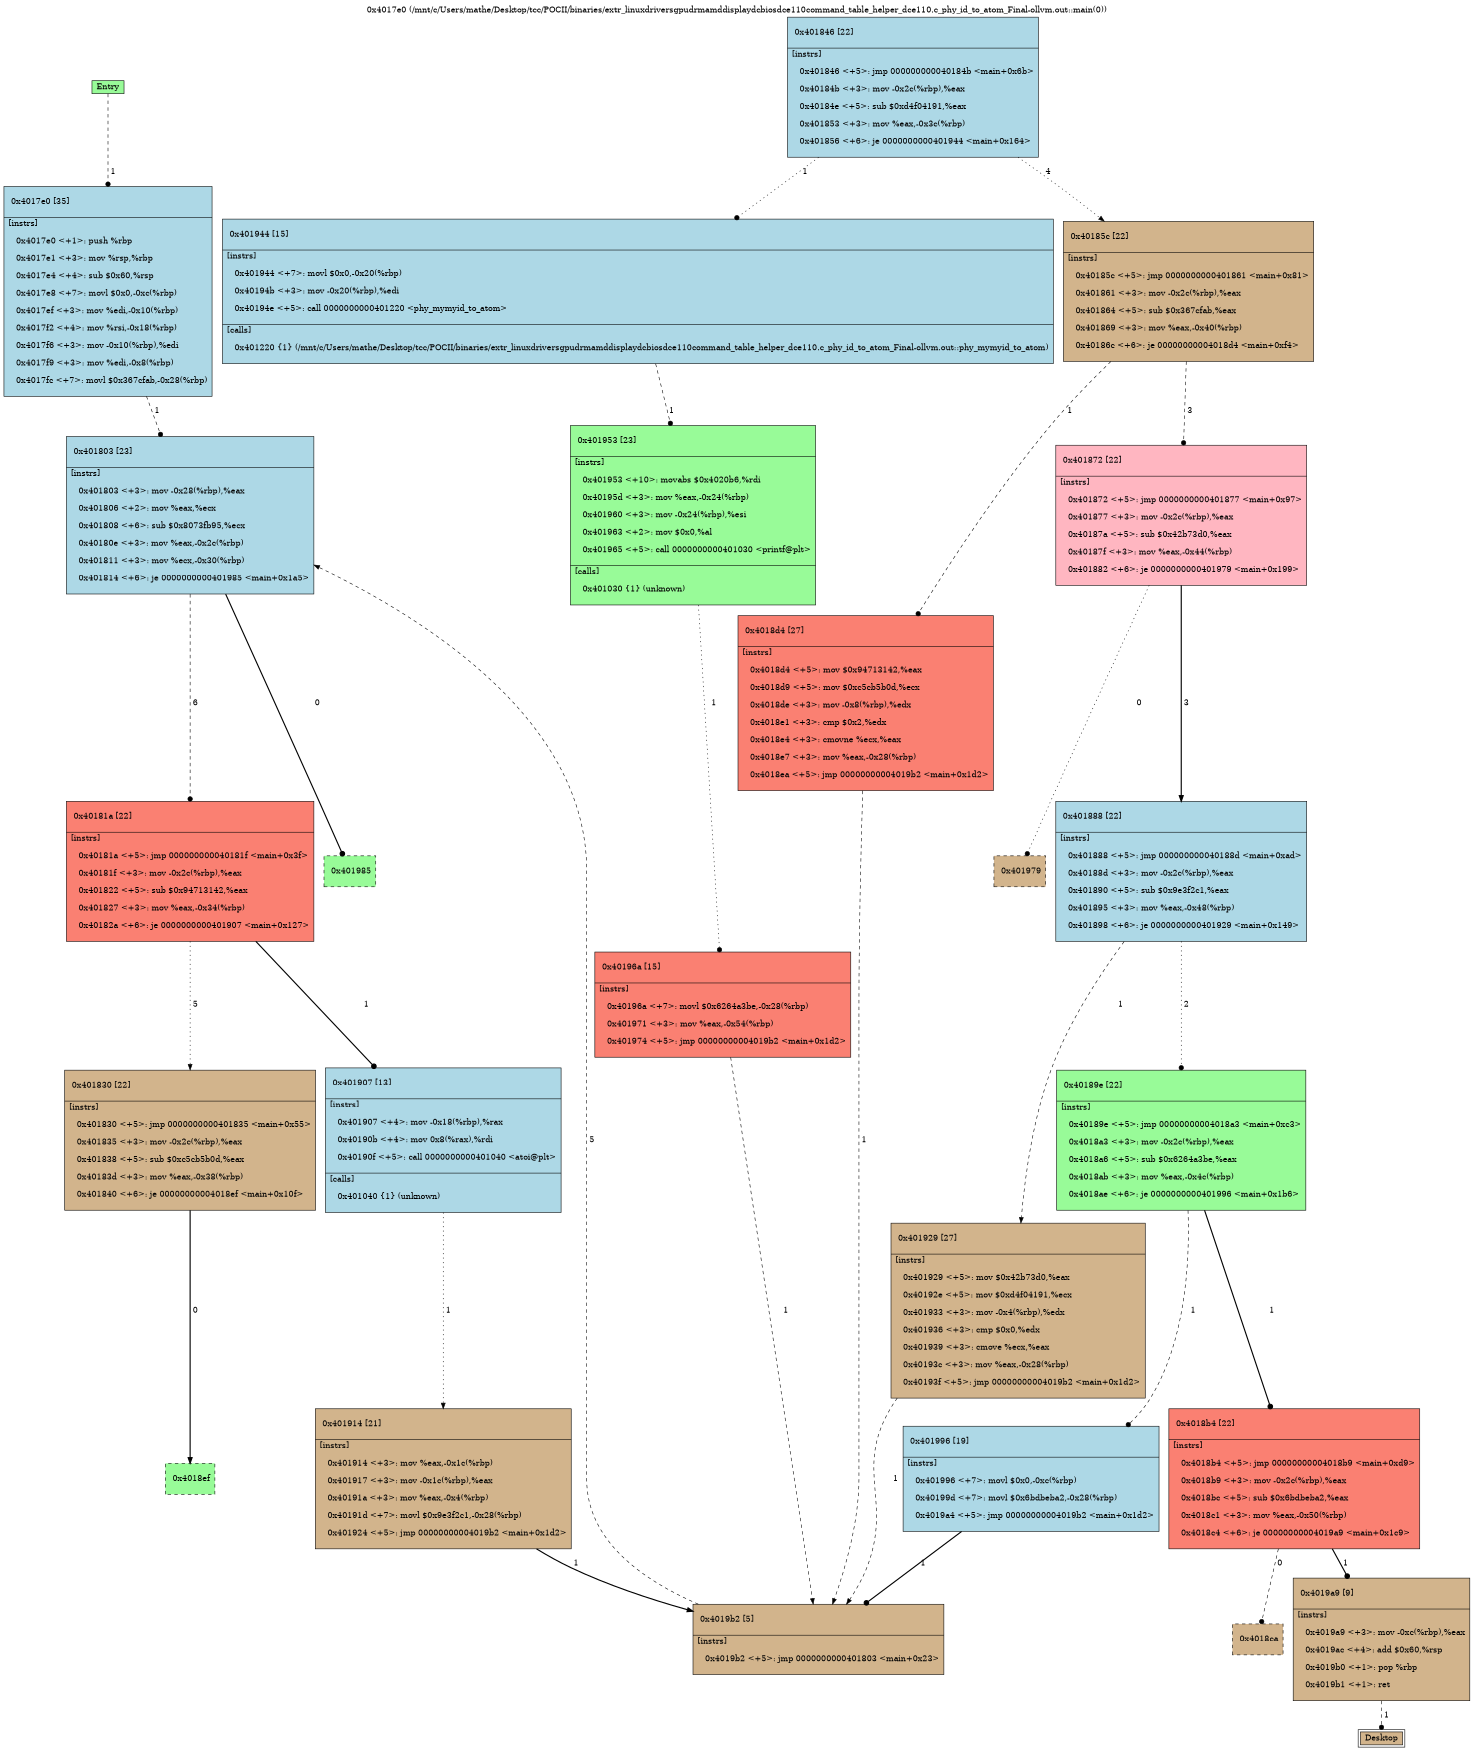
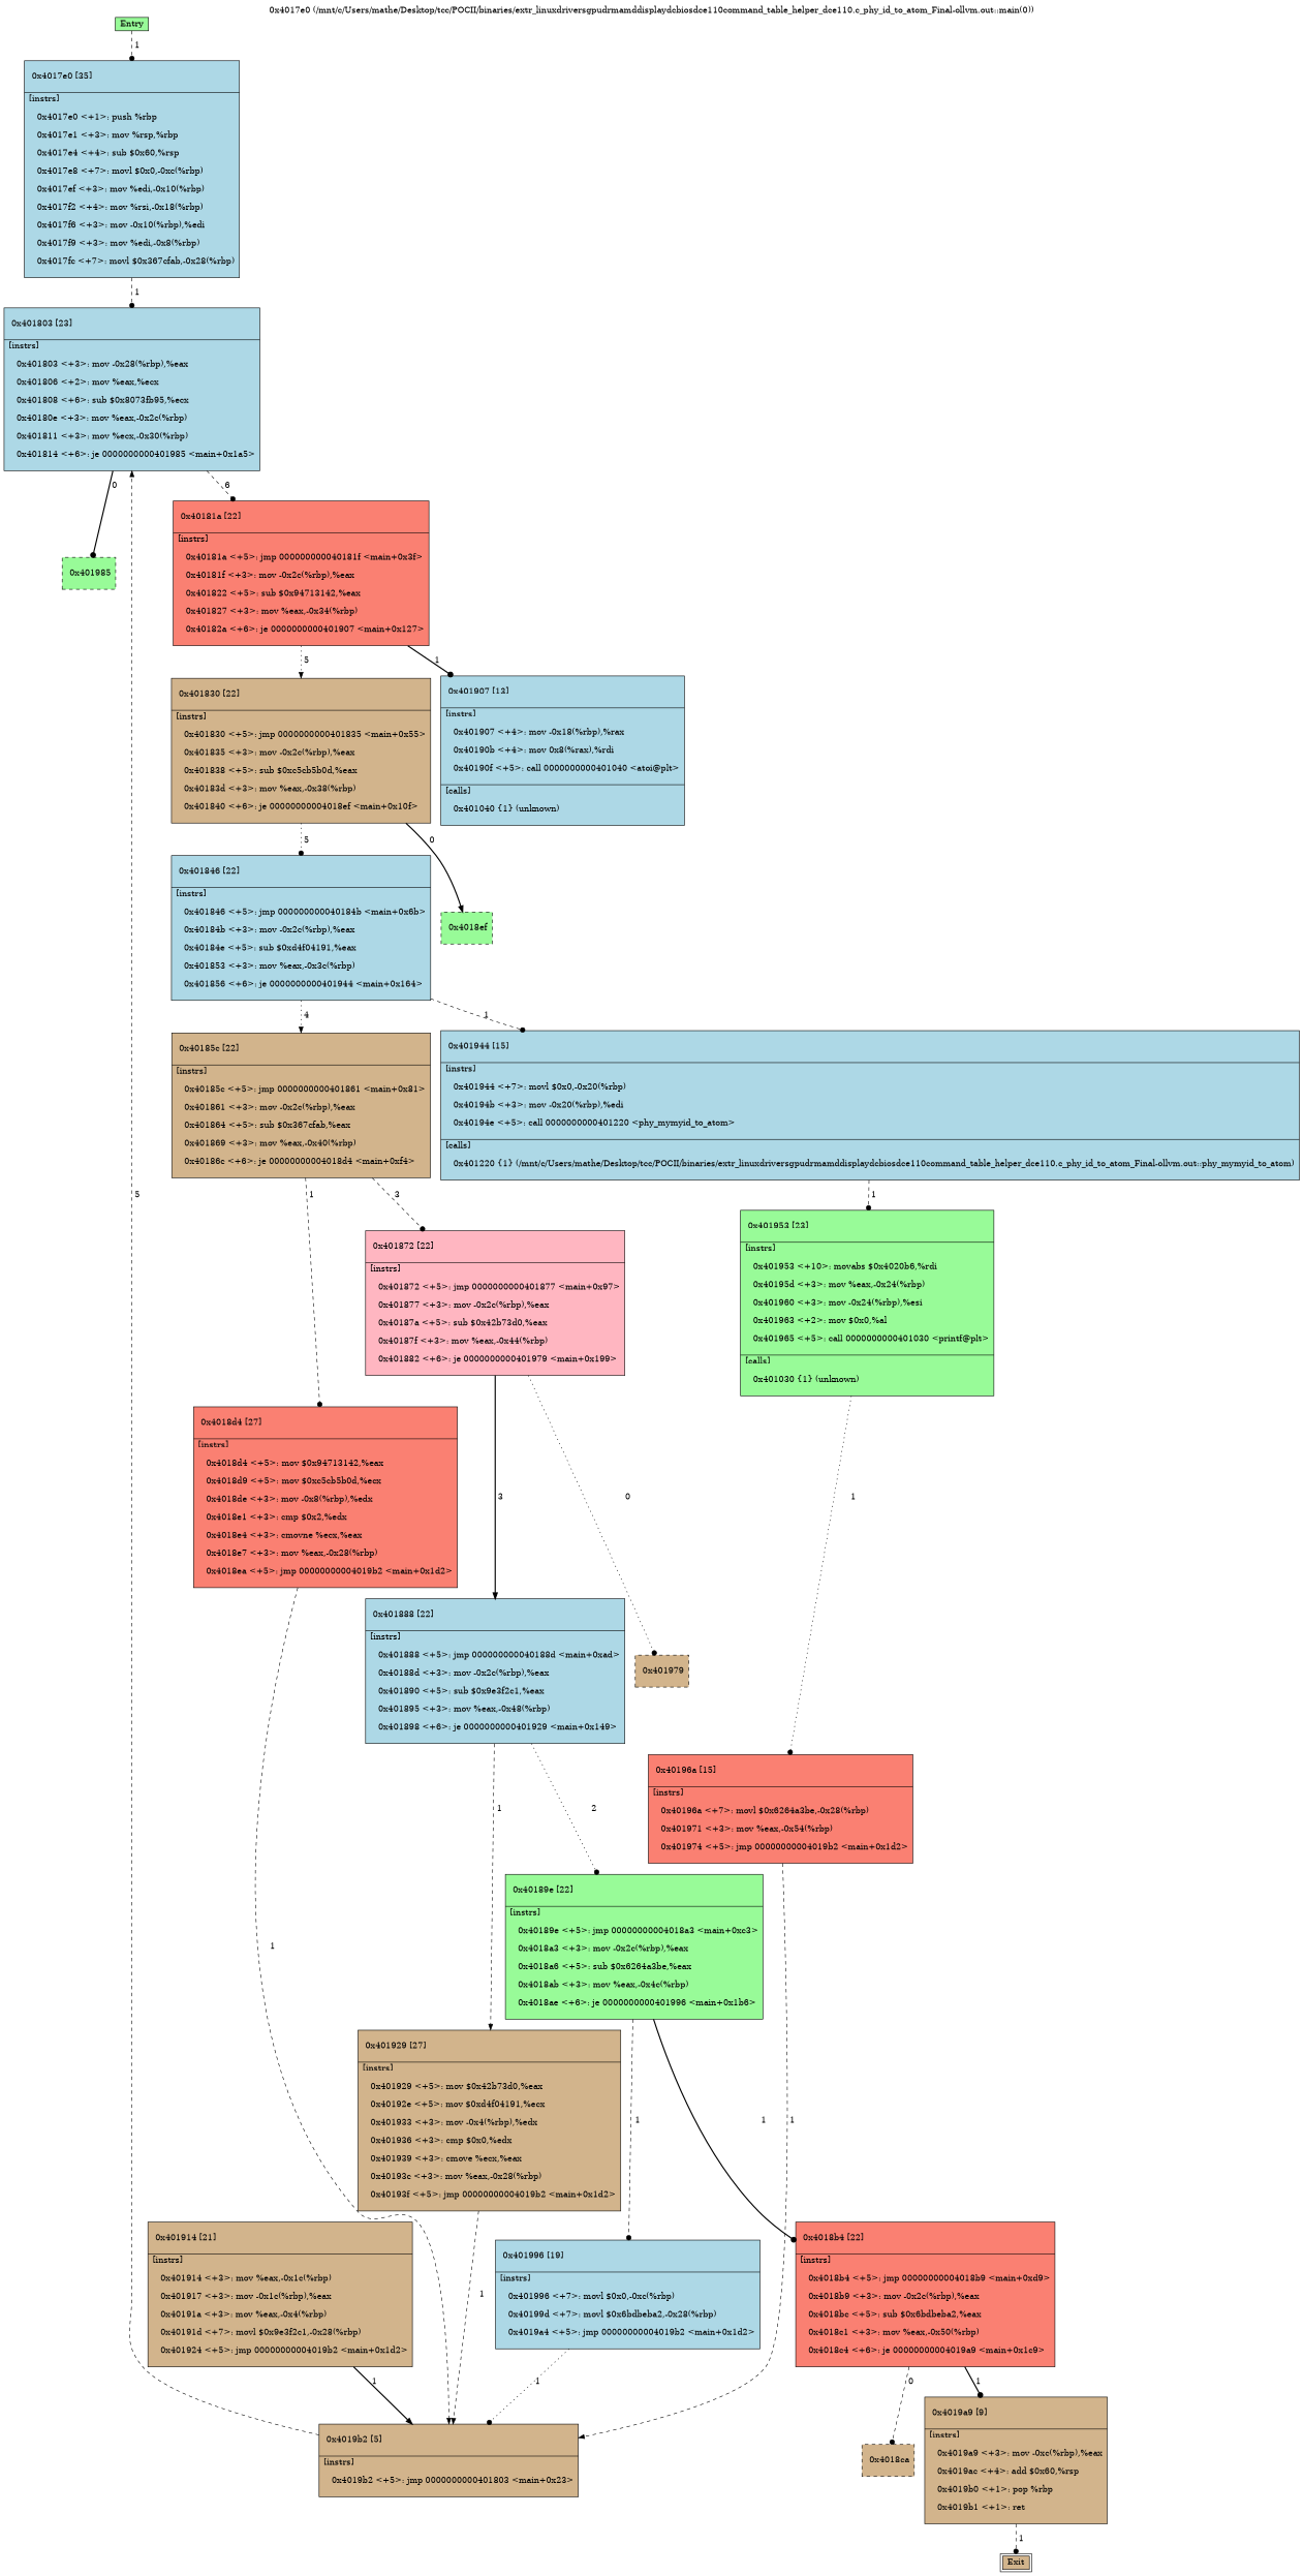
  digraph {
    label="0x4017e0 (/mnt/c/Users/mathe/Desktop/tcc/POCII/binaries/extr_linuxdriversgpudrmamddisplaydcbiosdce110command_table_helper_dce110.c_phy_id_to_atom_Final-ollvm.out::main(0))"
    labelloc=t
    node [fillcolor=tan shape=record style=filled]
    edge [arrowhead=dot style=dashed]
    Entry [fillcolor=palegreen height=0.3 shape=box width=0.3]
    n2 [fillcolor=lightblue label="{\n     0x4017e0 [35]\l\n     | [instrs]\l\n     &nbsp;&nbsp;0x4017e0 \<+1\>: push %rbp\l\n     &nbsp;&nbsp;0x4017e1 \<+3\>: mov %rsp,%rbp\l\n     &nbsp;&nbsp;0x4017e4 \<+4\>: sub $0x60,%rsp\l\n     &nbsp;&nbsp;0x4017e8 \<+7\>: movl $0x0,-0xc(%rbp)\l\n     &nbsp;&nbsp;0x4017ef \<+3\>: mov %edi,-0x10(%rbp)\l\n     &nbsp;&nbsp;0x4017f2 \<+4\>: mov %rsi,-0x18(%rbp)\l\n     &nbsp;&nbsp;0x4017f6 \<+3\>: mov -0x10(%rbp),%edi\l\n     &nbsp;&nbsp;0x4017f9 \<+3\>: mov %edi,-0x8(%rbp)\l\n     &nbsp;&nbsp;0x4017fc \<+7\>: movl $0x367cfab,-0x28(%rbp)\l\n  }"]
    n3 [fillcolor=lightblue label="{\n     0x401803 [23]\l\n     | [instrs]\l\n     &nbsp;&nbsp;0x401803 \<+3\>: mov -0x28(%rbp),%eax\l\n     &nbsp;&nbsp;0x401806 \<+2\>: mov %eax,%ecx\l\n     &nbsp;&nbsp;0x401808 \<+6\>: sub $0x8073fb95,%ecx\l\n     &nbsp;&nbsp;0x40180e \<+3\>: mov %eax,-0x2c(%rbp)\l\n     &nbsp;&nbsp;0x401811 \<+3\>: mov %ecx,-0x30(%rbp)\l\n     &nbsp;&nbsp;0x401814 \<+6\>: je 0000000000401985 \<main+0x1a5\>\l\n  }"]
    n4 [fillcolor=palegreen label="{\n     0x401985\l\n  }" style="dashed,filled"]
    n5 [fillcolor=salmon label="{\n     0x40181a [22]\l\n     | [instrs]\l\n     &nbsp;&nbsp;0x40181a \<+5\>: jmp 000000000040181f \<main+0x3f\>\l\n     &nbsp;&nbsp;0x40181f \<+3\>: mov -0x2c(%rbp),%eax\l\n     &nbsp;&nbsp;0x401822 \<+5\>: sub $0x94713142,%eax\l\n     &nbsp;&nbsp;0x401827 \<+3\>: mov %eax,-0x34(%rbp)\l\n     &nbsp;&nbsp;0x40182a \<+6\>: je 0000000000401907 \<main+0x127\>\l\n  }"]
    n6 [fillcolor=lightblue label="{\n     0x401907 [13]\l\n     | [instrs]\l\n     &nbsp;&nbsp;0x401907 \<+4\>: mov -0x18(%rbp),%rax\l\n     &nbsp;&nbsp;0x40190b \<+4\>: mov 0x8(%rax),%rdi\l\n     &nbsp;&nbsp;0x40190f \<+5\>: call 0000000000401040 \<atoi@plt\>\l\n     | [calls]\l\n     &nbsp;&nbsp;0x401040 \{1\} (unknown)\l\n  }"]
    n7 [label="{\n     0x401830 [22]\l\n     | [instrs]\l\n     &nbsp;&nbsp;0x401830 \<+5\>: jmp 0000000000401835 \<main+0x55\>\l\n     &nbsp;&nbsp;0x401835 \<+3\>: mov -0x2c(%rbp),%eax\l\n     &nbsp;&nbsp;0x401838 \<+5\>: sub $0xc5cb5b0d,%eax\l\n     &nbsp;&nbsp;0x40183d \<+3\>: mov %eax,-0x38(%rbp)\l\n     &nbsp;&nbsp;0x401840 \<+6\>: je 00000000004018ef \<main+0x10f\>\l\n  }"]
    n8 [label="{\n     0x401914 [21]\l\n     | [instrs]\l\n     &nbsp;&nbsp;0x401914 \<+3\>: mov %eax,-0x1c(%rbp)\l\n     &nbsp;&nbsp;0x401917 \<+3\>: mov -0x1c(%rbp),%eax\l\n     &nbsp;&nbsp;0x40191a \<+3\>: mov %eax,-0x4(%rbp)\l\n     &nbsp;&nbsp;0x40191d \<+7\>: movl $0x9e3f2c1,-0x28(%rbp)\l\n     &nbsp;&nbsp;0x401924 \<+5\>: jmp 00000000004019b2 \<main+0x1d2\>\l\n  }"]
    n9 [fillcolor=palegreen label="{\n     0x4018ef\l\n  }" style="dashed,filled"]
    n10 [fillcolor=lightblue label="{\n     0x401846 [22]\l\n     | [instrs]\l\n     &nbsp;&nbsp;0x401846 \<+5\>: jmp 000000000040184b \<main+0x6b\>\l\n     &nbsp;&nbsp;0x40184b \<+3\>: mov -0x2c(%rbp),%eax\l\n     &nbsp;&nbsp;0x40184e \<+5\>: sub $0xd4f04191,%eax\l\n     &nbsp;&nbsp;0x401853 \<+3\>: mov %eax,-0x3c(%rbp)\l\n     &nbsp;&nbsp;0x401856 \<+6\>: je 0000000000401944 \<main+0x164\>\l\n  }"]
-   Exit [height=0.3 peripheries=2 shape=box width=0.3 label=Desktop]
+   Exit [height=0.3 peripheries=2 shape=box width=0.3]
    n12 [label="{\n     0x4019b2 [5]\l\n     | [instrs]\l\n     &nbsp;&nbsp;0x4019b2 \<+5\>: jmp 0000000000401803 \<main+0x23\>\l\n  }"]
    n13 [fillcolor=lightblue label="{\n     0x401944 [15]\l\n     | [instrs]\l\n     &nbsp;&nbsp;0x401944 \<+7\>: movl $0x0,-0x20(%rbp)\l\n     &nbsp;&nbsp;0x40194b \<+3\>: mov -0x20(%rbp),%edi\l\n     &nbsp;&nbsp;0x40194e \<+5\>: call 0000000000401220 \<phy_mymyid_to_atom\>\l\n     | [calls]\l\n     &nbsp;&nbsp;0x401220 \{1\} (/mnt/c/Users/mathe/Desktop/tcc/POCII/binaries/extr_linuxdriversgpudrmamddisplaydcbiosdce110command_table_helper_dce110.c_phy_id_to_atom_Final-ollvm.out::phy_mymyid_to_atom)\l\n  }"]
    n14 [label="{\n     0x40185c [22]\l\n     | [instrs]\l\n     &nbsp;&nbsp;0x40185c \<+5\>: jmp 0000000000401861 \<main+0x81\>\l\n     &nbsp;&nbsp;0x401861 \<+3\>: mov -0x2c(%rbp),%eax\l\n     &nbsp;&nbsp;0x401864 \<+5\>: sub $0x367cfab,%eax\l\n     &nbsp;&nbsp;0x401869 \<+3\>: mov %eax,-0x40(%rbp)\l\n     &nbsp;&nbsp;0x40186c \<+6\>: je 00000000004018d4 \<main+0xf4\>\l\n  }"]
    n15 [label="{\n     0x4018ca\l\n  }" style="dashed,filled"]
    n16 [fillcolor=palegreen label="{\n     0x401953 [23]\l\n     | [instrs]\l\n     &nbsp;&nbsp;0x401953 \<+10\>: movabs $0x4020b6,%rdi\l\n     &nbsp;&nbsp;0x40195d \<+3\>: mov %eax,-0x24(%rbp)\l\n     &nbsp;&nbsp;0x401960 \<+3\>: mov -0x24(%rbp),%esi\l\n     &nbsp;&nbsp;0x401963 \<+2\>: mov $0x0,%al\l\n     &nbsp;&nbsp;0x401965 \<+5\>: call 0000000000401030 \<printf@plt\>\l\n     | [calls]\l\n     &nbsp;&nbsp;0x401030 \{1\} (unknown)\l\n  }"]
    n17 [fillcolor=salmon label="{\n     0x4018d4 [27]\l\n     | [instrs]\l\n     &nbsp;&nbsp;0x4018d4 \<+5\>: mov $0x94713142,%eax\l\n     &nbsp;&nbsp;0x4018d9 \<+5\>: mov $0xc5cb5b0d,%ecx\l\n     &nbsp;&nbsp;0x4018de \<+3\>: mov -0x8(%rbp),%edx\l\n     &nbsp;&nbsp;0x4018e1 \<+3\>: cmp $0x2,%edx\l\n     &nbsp;&nbsp;0x4018e4 \<+3\>: cmovne %ecx,%eax\l\n     &nbsp;&nbsp;0x4018e7 \<+3\>: mov %eax,-0x28(%rbp)\l\n     &nbsp;&nbsp;0x4018ea \<+5\>: jmp 00000000004019b2 \<main+0x1d2\>\l\n  }"]
    n18 [fillcolor=lightpink label="{\n     0x401872 [22]\l\n     | [instrs]\l\n     &nbsp;&nbsp;0x401872 \<+5\>: jmp 0000000000401877 \<main+0x97\>\l\n     &nbsp;&nbsp;0x401877 \<+3\>: mov -0x2c(%rbp),%eax\l\n     &nbsp;&nbsp;0x40187a \<+5\>: sub $0x42b73d0,%eax\l\n     &nbsp;&nbsp;0x40187f \<+3\>: mov %eax,-0x44(%rbp)\l\n     &nbsp;&nbsp;0x401882 \<+6\>: je 0000000000401979 \<main+0x199\>\l\n  }"]
    n19 [label="{\n     0x4019a9 [9]\l\n     | [instrs]\l\n     &nbsp;&nbsp;0x4019a9 \<+3\>: mov -0xc(%rbp),%eax\l\n     &nbsp;&nbsp;0x4019ac \<+4\>: add $0x60,%rsp\l\n     &nbsp;&nbsp;0x4019b0 \<+1\>: pop %rbp\l\n     &nbsp;&nbsp;0x4019b1 \<+1\>: ret\l\n  }"]
    n20 [fillcolor=salmon label="{\n     0x40196a [15]\l\n     | [instrs]\l\n     &nbsp;&nbsp;0x40196a \<+7\>: movl $0x6264a3be,-0x28(%rbp)\l\n     &nbsp;&nbsp;0x401971 \<+3\>: mov %eax,-0x54(%rbp)\l\n     &nbsp;&nbsp;0x401974 \<+5\>: jmp 00000000004019b2 \<main+0x1d2\>\l\n  }"]
    n21 [label="{\n     0x401979\l\n  }" style="dashed,filled"]
    n22 [fillcolor=lightblue label="{\n     0x401888 [22]\l\n     | [instrs]\l\n     &nbsp;&nbsp;0x401888 \<+5\>: jmp 000000000040188d \<main+0xad\>\l\n     &nbsp;&nbsp;0x40188d \<+3\>: mov -0x2c(%rbp),%eax\l\n     &nbsp;&nbsp;0x401890 \<+5\>: sub $0x9e3f2c1,%eax\l\n     &nbsp;&nbsp;0x401895 \<+3\>: mov %eax,-0x48(%rbp)\l\n     &nbsp;&nbsp;0x401898 \<+6\>: je 0000000000401929 \<main+0x149\>\l\n  }"]
    n23 [fillcolor=salmon label="{\n     0x4018b4 [22]\l\n     | [instrs]\l\n     &nbsp;&nbsp;0x4018b4 \<+5\>: jmp 00000000004018b9 \<main+0xd9\>\l\n     &nbsp;&nbsp;0x4018b9 \<+3\>: mov -0x2c(%rbp),%eax\l\n     &nbsp;&nbsp;0x4018bc \<+5\>: sub $0x6bdbeba2,%eax\l\n     &nbsp;&nbsp;0x4018c1 \<+3\>: mov %eax,-0x50(%rbp)\l\n     &nbsp;&nbsp;0x4018c4 \<+6\>: je 00000000004019a9 \<main+0x1c9\>\l\n  }"]
    n24 [label="{\n     0x401929 [27]\l\n     | [instrs]\l\n     &nbsp;&nbsp;0x401929 \<+5\>: mov $0x42b73d0,%eax\l\n     &nbsp;&nbsp;0x40192e \<+5\>: mov $0xd4f04191,%ecx\l\n     &nbsp;&nbsp;0x401933 \<+3\>: mov -0x4(%rbp),%edx\l\n     &nbsp;&nbsp;0x401936 \<+3\>: cmp $0x0,%edx\l\n     &nbsp;&nbsp;0x401939 \<+3\>: cmove %ecx,%eax\l\n     &nbsp;&nbsp;0x40193c \<+3\>: mov %eax,-0x28(%rbp)\l\n     &nbsp;&nbsp;0x40193f \<+5\>: jmp 00000000004019b2 \<main+0x1d2\>\l\n  }"]
    n25 [fillcolor=palegreen label="{\n     0x40189e [22]\l\n     | [instrs]\l\n     &nbsp;&nbsp;0x40189e \<+5\>: jmp 00000000004018a3 \<main+0xc3\>\l\n     &nbsp;&nbsp;0x4018a3 \<+3\>: mov -0x2c(%rbp),%eax\l\n     &nbsp;&nbsp;0x4018a6 \<+5\>: sub $0x6264a3be,%eax\l\n     &nbsp;&nbsp;0x4018ab \<+3\>: mov %eax,-0x4c(%rbp)\l\n     &nbsp;&nbsp;0x4018ae \<+6\>: je 0000000000401996 \<main+0x1b6\>\l\n  }"]
    n26 [fillcolor=lightblue label="{\n     0x401996 [19]\l\n     | [instrs]\l\n     &nbsp;&nbsp;0x401996 \<+7\>: movl $0x0,-0xc(%rbp)\l\n     &nbsp;&nbsp;0x40199d \<+7\>: movl $0x6bdbeba2,-0x28(%rbp)\l\n     &nbsp;&nbsp;0x4019a4 \<+5\>: jmp 00000000004019b2 \<main+0x1d2\>\l\n  }"]
    Entry -> n2 [label=" 1"]
    n2 -> n3 [label=" 1"]
    n3 -> n4 [label=" 0" style=bold]
    n3 -> n5 [label=" 6"]
    n5 -> n6 [label=" 1" style=bold]
    n5 -> n7 [arrowhead=normal label=" 5" style=dotted]
-   n6 -> n8 [arrowhead=normal label=" 1" style=dotted]
    n7 -> n9 [arrowhead=normal label=" 0" style=bold]
+   n7 -> n10 [label=" 5" style=dotted]
    n8 -> n12 [arrowhead=normal label=" 1" style=bold]
-   n10 -> n13 [label=" 1" style=dotted]
+   n10 -> n13 [label=" 1"]
    n10 -> n14 [arrowhead=normal label=" 4" style=dotted]
    n12 -> n3 [arrowhead=normal label=" 5"]
    n13 -> n16 [label=" 1"]
    n14 -> n17 [label=" 1"]
    n14 -> n18 [label=" 3"]
    n16 -> n20 [label=" 1" style=dotted]
    n17 -> n12 [arrowhead=normal label=" 1"]
    n18 -> n21 [label=" 0" style=dotted]
    n18 -> n22 [arrowhead=normal label=" 3" style=bold]
    n19 -> Exit [label=" 1"]
    n20 -> n12 [arrowhead=normal label=" 1"]
    n22 -> n24 [arrowhead=normal label=" 1"]
    n22 -> n25 [label=" 2" style=dotted]
    n23 -> n15 [label=" 0"]
    n23 -> n19 [label=" 1" style=bold]
    n24 -> n12 [arrowhead=normal label=" 1"]
    n25 -> n23 [label=" 1" style=bold]
    n25 -> n26 [label=" 1"]
-   n26 -> n12 [label=" 1" style=bold]
+   n26 -> n12 [label=" 1" style=dotted]
  }
